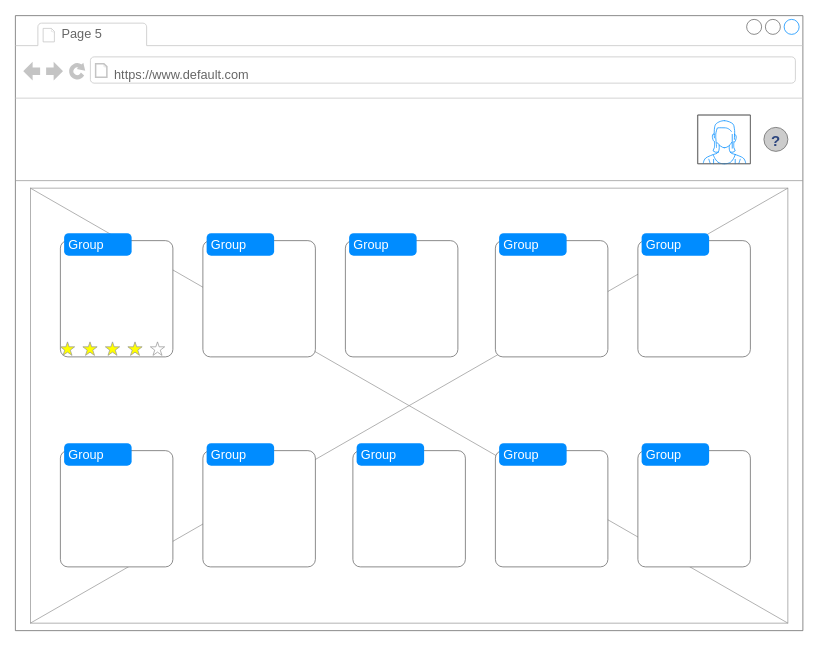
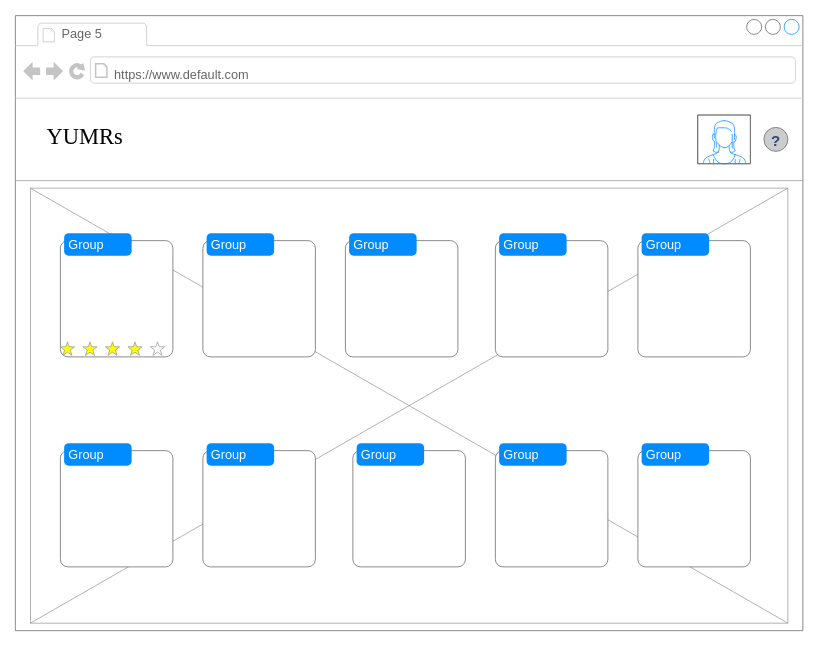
  <mxCell id="0" />
  <mxCell id="1" parent="0" />
  <mxCell id="2" value="" style="strokeWidth=1;shadow=0;dashed=0;align=center;html=1;shape=mxgraph.mockup.containers.browserWindow;rSize=0;strokeColor=#666666;mainText=,;recursiveResize=0;rounded=0;labelBackgroundColor=none;fontFamily=Verdana;fontSize=12" parent="1" vertex="1"><mxGeometry x="20" y="20" width="1050" height="820" as="geometry" /></mxCell>
  <mxCell id="3" value="" style="verticalLabelPosition=bottom;shadow=0;dashed=0;align=center;html=1;verticalAlign=top;strokeWidth=1;shape=mxgraph.mockup.graphics.simpleIcon;strokeColor=#999999;fillColor=#ffffff;rounded=0;labelBackgroundColor=none;fontFamily=Verdana;fontSize=12;fontColor=#000000;" parent="2" vertex="1"><mxGeometry x="20" y="230" width="1010" height="580" as="geometry" /></mxCell>
  <mxCell id="4" value="Page 5" style="strokeWidth=1;shadow=0;dashed=0;align=center;html=1;shape=mxgraph.mockup.containers.anchor;fontSize=17;fontColor=#666666;align=left;" parent="2" vertex="1"><mxGeometry x="60" y="12" width="110" height="26" as="geometry" /></mxCell>
  <mxCell id="5" value="https://www.default.com" style="strokeWidth=1;shadow=0;dashed=0;align=center;html=1;shape=mxgraph.mockup.containers.anchor;rSize=0;fontSize=17;fontColor=#666666;align=left;" parent="2" vertex="1"><mxGeometry x="130" y="60" width="250" height="40" as="geometry" /></mxCell>
+ <mxCell id="6" value="YUMRs" style="text;html=1;points=[];align=left;verticalAlign=top;spacingTop=-4;fontSize=30;fontFamily=Verdana" parent="2" vertex="1"><mxGeometry x="40" y="140" width="120" height="50" as="geometry" /></mxCell>
  <mxCell id="7" value="" style="verticalLabelPosition=bottom;shadow=0;dashed=0;align=center;html=1;verticalAlign=top;strokeWidth=1;shape=mxgraph.mockup.markup.line;strokeColor=#999999;rounded=0;labelBackgroundColor=none;fillColor=#ffffff;fontFamily=Verdana;fontSize=12;fontColor=#000000;" parent="2" vertex="1"><mxGeometry y="210" width="1050" height="20" as="geometry" /></mxCell>
  <mxCell id="8" value="" style="verticalLabelPosition=bottom;shadow=0;dashed=0;align=center;html=1;verticalAlign=top;strokeWidth=1;shape=mxgraph.mockup.containers.userFemale;strokeColor=#666666;strokeColor2=#008cff;" vertex="1" parent="2"><mxGeometry x="910" y="132.5" width="70" height="65" as="geometry" /></mxCell>
  <mxCell id="9" value="" style="shape=mxgraph.mockup.containers.marginRect;rectMarginTop=10;strokeColor=#666666;strokeWidth=1;dashed=0;rounded=1;arcSize=5;recursiveResize=0;" vertex="1" parent="2"><mxGeometry x="60" y="290" width="150" height="165" as="geometry" /></mxCell>
  <mxCell id="10" value="Group" style="shape=rect;strokeColor=none;fillColor=#008cff;strokeWidth=1;dashed=0;rounded=1;arcSize=20;fontColor=#ffffff;fontSize=17;spacing=2;spacingTop=-2;align=left;autosize=1;spacingLeft=4;resizeWidth=0;resizeHeight=0;perimeter=none;" vertex="1" parent="9"><mxGeometry x="5" width="90" height="30" as="geometry" /></mxCell>
  <mxCell id="11" value="" style="verticalLabelPosition=bottom;shadow=0;dashed=0;align=center;html=1;verticalAlign=top;strokeWidth=1;shape=mxgraph.mockup.misc.rating;strokeColor=#999999;fillColor=#ffff00;emptyFillColor=#ffffff;grade=4;ratingScale=5;ratingStyle=star;" vertex="1" parent="9"><mxGeometry y="145" width="170" height="20" as="geometry" /></mxCell>
  <mxCell id="12" value="" style="shape=mxgraph.mockup.containers.marginRect;rectMarginTop=10;strokeColor=#666666;strokeWidth=1;dashed=0;rounded=1;arcSize=5;recursiveResize=0;" vertex="1" parent="2"><mxGeometry x="60" y="570" width="150" height="165" as="geometry" /></mxCell>
  <mxCell id="13" value="Group" style="shape=rect;strokeColor=none;fillColor=#008cff;strokeWidth=1;dashed=0;rounded=1;arcSize=20;fontColor=#ffffff;fontSize=17;spacing=2;spacingTop=-2;align=left;autosize=1;spacingLeft=4;resizeWidth=0;resizeHeight=0;perimeter=none;" vertex="1" parent="12"><mxGeometry x="5" width="90" height="30" as="geometry" /></mxCell>
  <mxCell id="14" value="" style="shape=mxgraph.mockup.containers.marginRect;rectMarginTop=10;strokeColor=#666666;strokeWidth=1;dashed=0;rounded=1;arcSize=5;recursiveResize=0;" vertex="1" parent="2"><mxGeometry x="250" y="290" width="150" height="165" as="geometry" /></mxCell>
  <mxCell id="15" value="Group" style="shape=rect;strokeColor=none;fillColor=#008cff;strokeWidth=1;dashed=0;rounded=1;arcSize=20;fontColor=#ffffff;fontSize=17;spacing=2;spacingTop=-2;align=left;autosize=1;spacingLeft=4;resizeWidth=0;resizeHeight=0;perimeter=none;" vertex="1" parent="14"><mxGeometry x="5" width="90" height="30" as="geometry" /></mxCell>
  <mxCell id="16" value="" style="shape=mxgraph.mockup.containers.marginRect;rectMarginTop=10;strokeColor=#666666;strokeWidth=1;dashed=0;rounded=1;arcSize=5;recursiveResize=0;" vertex="1" parent="2"><mxGeometry x="440" y="290" width="150" height="165" as="geometry" /></mxCell>
  <mxCell id="17" value="Group" style="shape=rect;strokeColor=none;fillColor=#008cff;strokeWidth=1;dashed=0;rounded=1;arcSize=20;fontColor=#ffffff;fontSize=17;spacing=2;spacingTop=-2;align=left;autosize=1;spacingLeft=4;resizeWidth=0;resizeHeight=0;perimeter=none;" vertex="1" parent="16"><mxGeometry x="5" width="90" height="30" as="geometry" /></mxCell>
  <mxCell id="18" value="" style="shape=mxgraph.mockup.containers.marginRect;rectMarginTop=10;strokeColor=#666666;strokeWidth=1;dashed=0;rounded=1;arcSize=5;recursiveResize=0;" vertex="1" parent="2"><mxGeometry x="640" y="290" width="150" height="165" as="geometry" /></mxCell>
  <mxCell id="19" value="Group" style="shape=rect;strokeColor=none;fillColor=#008cff;strokeWidth=1;dashed=0;rounded=1;arcSize=20;fontColor=#ffffff;fontSize=17;spacing=2;spacingTop=-2;align=left;autosize=1;spacingLeft=4;resizeWidth=0;resizeHeight=0;perimeter=none;" vertex="1" parent="18"><mxGeometry x="5" width="90" height="30" as="geometry" /></mxCell>
  <mxCell id="20" value="" style="shape=mxgraph.mockup.containers.marginRect;rectMarginTop=10;strokeColor=#666666;strokeWidth=1;dashed=0;rounded=1;arcSize=5;recursiveResize=0;" vertex="1" parent="2"><mxGeometry x="830" y="290" width="150" height="165" as="geometry" /></mxCell>
  <mxCell id="21" value="Group" style="shape=rect;strokeColor=none;fillColor=#008cff;strokeWidth=1;dashed=0;rounded=1;arcSize=20;fontColor=#ffffff;fontSize=17;spacing=2;spacingTop=-2;align=left;autosize=1;spacingLeft=4;resizeWidth=0;resizeHeight=0;perimeter=none;" vertex="1" parent="20"><mxGeometry x="5" width="90" height="30" as="geometry" /></mxCell>
  <mxCell id="22" value="" style="shape=mxgraph.mockup.containers.marginRect;rectMarginTop=10;strokeColor=#666666;strokeWidth=1;dashed=0;rounded=1;arcSize=5;recursiveResize=0;" vertex="1" parent="2"><mxGeometry x="250" y="570" width="150" height="165" as="geometry" /></mxCell>
  <mxCell id="23" value="Group" style="shape=rect;strokeColor=none;fillColor=#008cff;strokeWidth=1;dashed=0;rounded=1;arcSize=20;fontColor=#ffffff;fontSize=17;spacing=2;spacingTop=-2;align=left;autosize=1;spacingLeft=4;resizeWidth=0;resizeHeight=0;perimeter=none;" vertex="1" parent="22"><mxGeometry x="5" width="90" height="30" as="geometry" /></mxCell>
  <mxCell id="24" value="" style="shape=mxgraph.mockup.containers.marginRect;rectMarginTop=10;strokeColor=#666666;strokeWidth=1;dashed=0;rounded=1;arcSize=5;recursiveResize=0;" vertex="1" parent="2"><mxGeometry x="450" y="570" width="150" height="165" as="geometry" /></mxCell>
  <mxCell id="25" value="Group" style="shape=rect;strokeColor=none;fillColor=#008cff;strokeWidth=1;dashed=0;rounded=1;arcSize=20;fontColor=#ffffff;fontSize=17;spacing=2;spacingTop=-2;align=left;autosize=1;spacingLeft=4;resizeWidth=0;resizeHeight=0;perimeter=none;" vertex="1" parent="24"><mxGeometry x="5" width="90" height="30" as="geometry" /></mxCell>
  <mxCell id="26" value="" style="shape=mxgraph.mockup.containers.marginRect;rectMarginTop=10;strokeColor=#666666;strokeWidth=1;dashed=0;rounded=1;arcSize=5;recursiveResize=0;" vertex="1" parent="2"><mxGeometry x="640" y="570" width="150" height="165" as="geometry" /></mxCell>
  <mxCell id="27" value="Group" style="shape=rect;strokeColor=none;fillColor=#008cff;strokeWidth=1;dashed=0;rounded=1;arcSize=20;fontColor=#ffffff;fontSize=17;spacing=2;spacingTop=-2;align=left;autosize=1;spacingLeft=4;resizeWidth=0;resizeHeight=0;perimeter=none;" vertex="1" parent="26"><mxGeometry x="5" width="90" height="30" as="geometry" /></mxCell>
  <mxCell id="28" value="" style="shape=mxgraph.mockup.containers.marginRect;rectMarginTop=10;strokeColor=#666666;strokeWidth=1;dashed=0;rounded=1;arcSize=5;recursiveResize=0;" vertex="1" parent="2"><mxGeometry x="830" y="570" width="150" height="165" as="geometry" /></mxCell>
  <mxCell id="29" value="Group" style="shape=rect;strokeColor=none;fillColor=#008cff;strokeWidth=1;dashed=0;rounded=1;arcSize=20;fontColor=#ffffff;fontSize=17;spacing=2;spacingTop=-2;align=left;autosize=1;spacingLeft=4;resizeWidth=0;resizeHeight=0;perimeter=none;" vertex="1" parent="28"><mxGeometry x="5" width="90" height="30" as="geometry" /></mxCell>
  <mxCell id="30" value="" style="verticalLabelPosition=bottom;shadow=0;dashed=0;align=center;html=1;verticalAlign=top;strokeWidth=1;shape=mxgraph.mockup.misc.help_icon;" vertex="1" parent="2"><mxGeometry x="998" y="149" width="32" height="32" as="geometry" /></mxCell>
